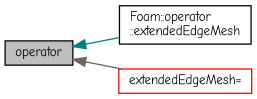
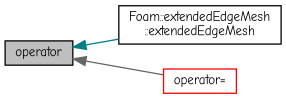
  digraph {
    fontname="Comic Neue"
    rankdir=LR
    node [color=black fontname="Comic Neue" fontsize=10 shape=record]
    edge [dir=back fontname="Comic Neue" fontsize=10 labelfontname=Helvetica labelfontsize=10 style=solid]
    n1 [fillcolor=grey75 fontcolor=black height=0.2 label=operator style=filled width=0.4]
-   n2 [height=0.2 label="Foam::operator\l::extendedEdgeMesh" width=0.4]
-   n3 [color=red height=0.2 label="extendedEdgeMesh=" width=0.4]
+   n2 [height=0.2 label="Foam::extendedEdgeMesh\l::extendedEdgeMesh" width=0.4]
+   n3 [color=red height=0.2 label="operator=" width=0.4]
    n1 -> n2 [color=teal]
    n1 -> n3 [color=gray40]
  }
